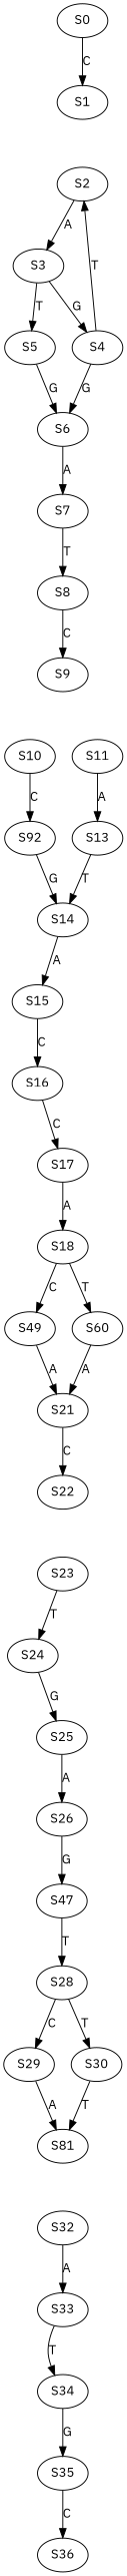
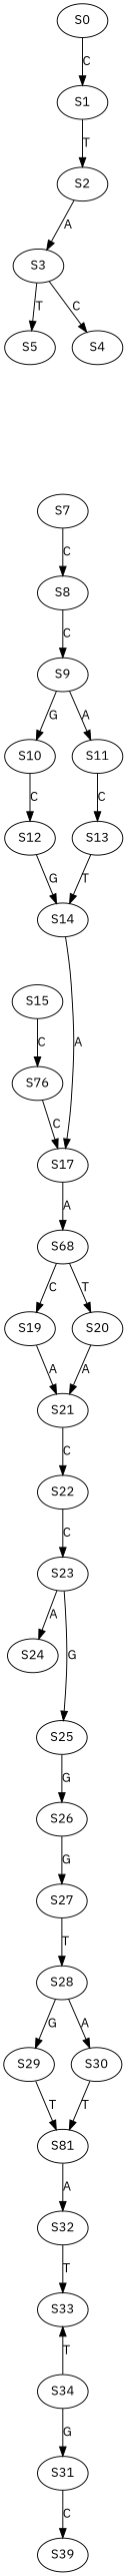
  strict digraph {
    fontname="IBM Plex Sans"
    node [fontname="IBM Plex Sans"]
    edge [fontname="IBM Plex Sans"]
    S0
    S1
    S2
    S3
    S4
    S5
-   S6
    S7
    S8
    S9
    S10
    S11
-   S12 [label=S92]
+   S12
    S13
    S14
    S15
-   S16
+   S16 [label=S76]
    S17
-   S18
-   S19 [label=S49]
-   S20 [label=S60]
+   S18 [label=S68]
+   S19
+   S20
    S21
    S22
    S23
    S24
    S25
    S26
-   S27 [label=S47]
+   S27
    S28
    S29
    S30
    n32 [label=S81]
    S32
    S33
    S34
-   S35
-   S36
+   S35 [label=S31]
+   S36 [label=S39]
    S0 -> S1 [label=C]
-   S4 -> S2 [label=T]
+   S1 -> S2 [label=T]
    S2 -> S3 [label=A]
-   S3 -> S4 [label=G]
+   S3 -> S4 [label=C]
    S3 -> S5 [label=T]
-   S4 -> S6 [label=G]
-   S5 -> S6 [label=G]
-   S6 -> S7 [label=A]
-   S7 -> S8 [label=T]
+   S7 -> S8 [label=C]
    S8 -> S9 [label=C]
+   S9 -> S10 [label=G]
+   S9 -> S11 [label=A]
    S10 -> S12 [label=C]
-   S11 -> S13 [label=A]
+   S11 -> S13 [label=C]
    S12 -> S14 [label=G]
    S13 -> S14 [label=T]
-   S14 -> S15 [label=A]
+   S14 -> S17 [label=A]
    S15 -> S16 [label=C]
    S16 -> S17 [label=C]
    S17 -> S18 [label=A]
    S18 -> S19 [label=C]
    S18 -> S20 [label=T]
    S19 -> S21 [label=A]
    S20 -> S21 [label=A]
    S21 -> S22 [label=C]
-   S23 -> S24 [label=T]
-   S24 -> S25 [label=G]
-   S25 -> S26 [label=A]
+   S22 -> S23 [label=C]
+   S23 -> S24 [label=A]
+   S23 -> S25 [label=G]
+   S25 -> S26 [label=G]
    S26 -> S27 [label=G]
    S27 -> S28 [label=T]
-   S28 -> S29 [label=C]
-   S28 -> S30 [label=T]
-   S29 -> n32 [label=A]
+   S28 -> S29 [label=G]
+   S28 -> S30 [label=A]
+   S29 -> n32 [label=T]
    S30 -> n32 [label=T]
-   S32 -> S33 [label=A]
-   S33 -> S34 [label=T]
+   n32 -> S32 [label=A]
+   S32 -> S33 [label=T]
+   S34 -> S33 [label=T]
    S34 -> S35 [label=G]
    S35 -> S36 [label=C]
  }
